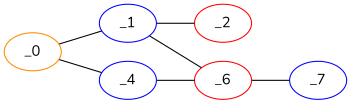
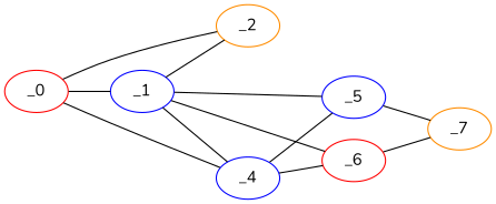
  graph {
    fontname=Nunito
    rankdir=LR
    node [color=blue fontname=Nunito]
    edge [fontname=Nunito valence=1]
-   _0 [color=darkorange x=28 y=73]
+   _0 [color=red x=28 y=73]
    _1 [x=41 y=76]
-   _2 [color=red x=78 y=122]
+   _2 [color=darkorange x=78 y=122]
    _4 [x=87 y=13]
+   _5 [x=88 y=67]
    _6 [color=red x=99 y=16]
-   _7 [x=125 y=57]
+   _7 [color=darkorange x=125 y=57]
    _0 -- _1 [valence=2]
+   _0 -- _2
    _0 -- _4
    _1 -- _2
+   _1 -- _4
+   _1 -- _5 [valence=2]
    _1 -- _6 [valence=2]
+   _4 -- _5 [valence=2]
    _4 -- _6
+   _5 -- _7 [valence=2]
    _6 -- _7
  }
